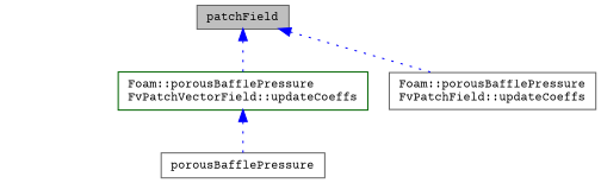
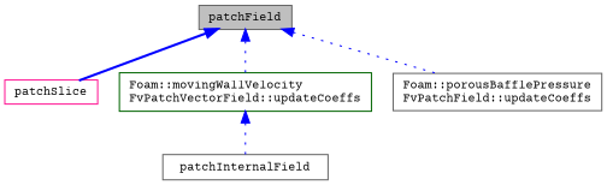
  digraph {
    fontname="Courier Prime"
    rankdir=TB
    node [color=gray40 fontname="Courier Prime" fontsize=10 shape=record]
    edge [color=blue dir=back fontname="Courier Prime" fontsize=10 labelfontname=FreeSans labelfontsize=10 style=dotted]
    n1 [fillcolor=grey75 fontcolor=black height=0.2 label=patchField style=filled width=0.4]
-   n3 [color=darkgreen height=0.2 label="Foam::porousBafflePressure\lFvPatchVectorField::updateCoeffs" width=0.4]
+   n2 [color=deeppink height=0.2 label=patchSlice width=0.4]
+   n3 [color=darkgreen height=0.2 label="Foam::movingWallVelocity\lFvPatchVectorField::updateCoeffs" width=0.4]
    n4 [height=0.2 label="Foam::porousBafflePressure\lFvPatchField::updateCoeffs" width=0.4]
-   n5 [height=0.2 label=porousBafflePressure width=0.4]
+   n5 [height=0.2 label=patchInternalField width=0.4]
+   n1 -> n2 [style=bold]
    n1 -> n3
    n1 -> n4
    n3 -> n5
  }
